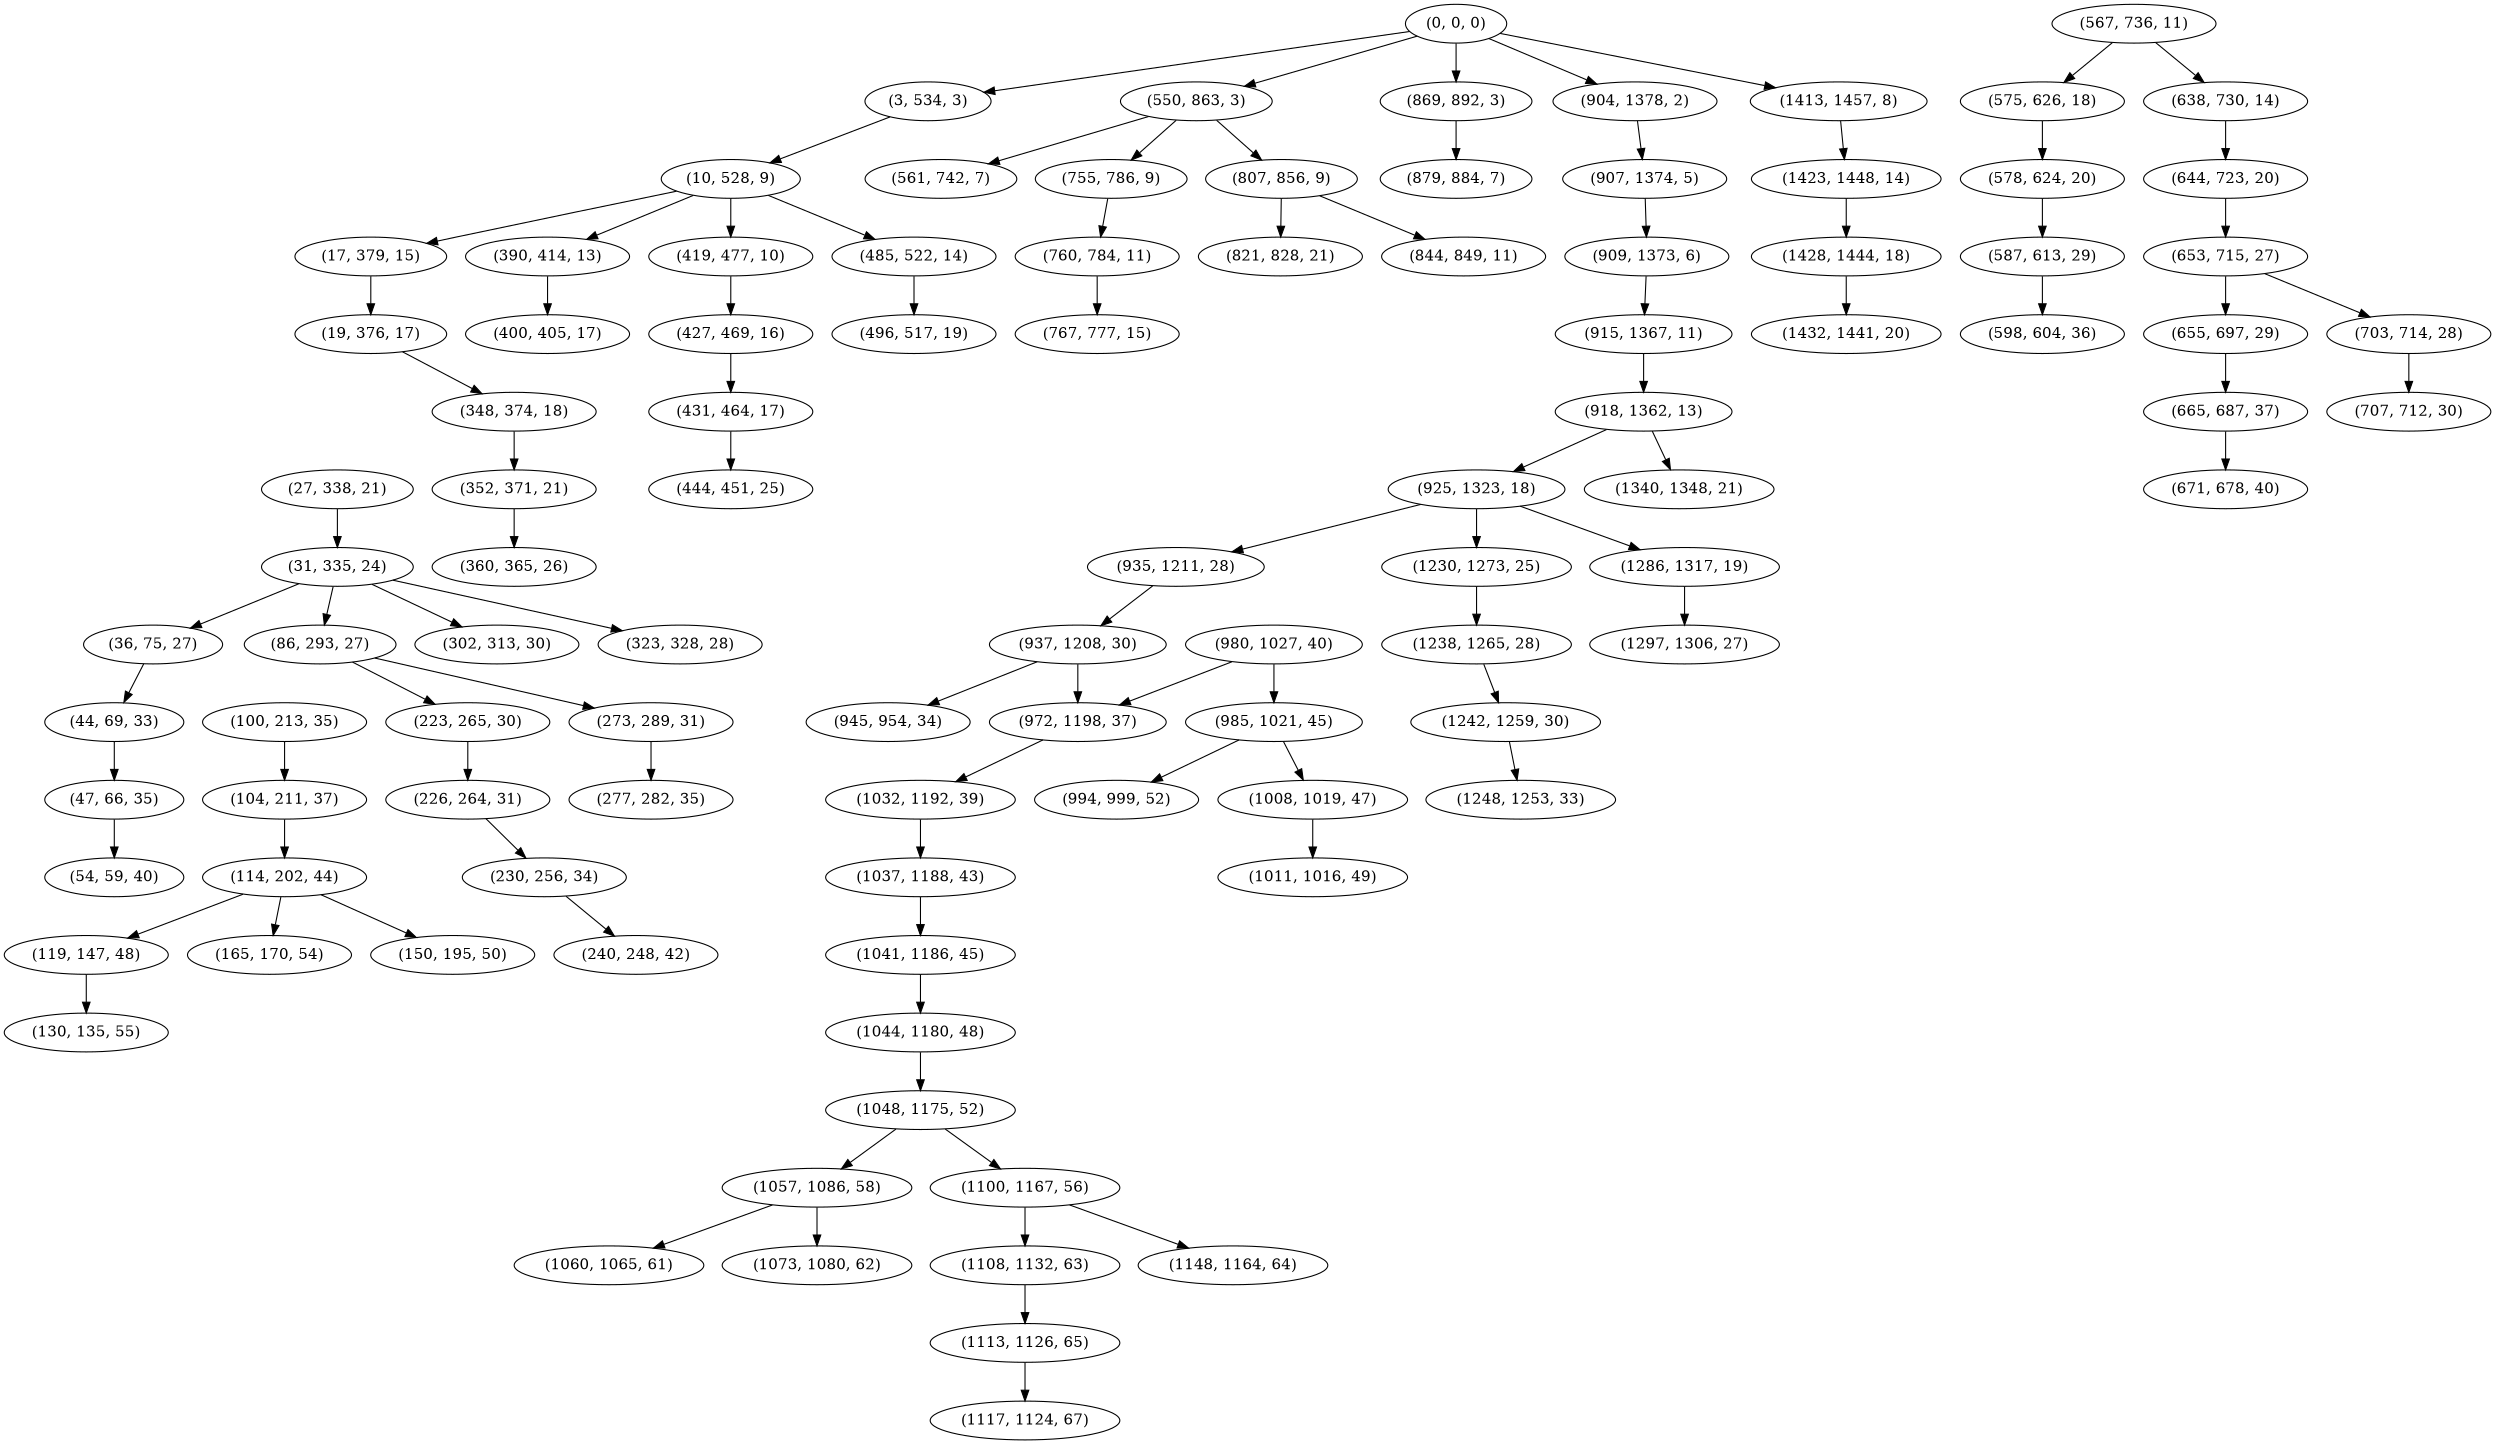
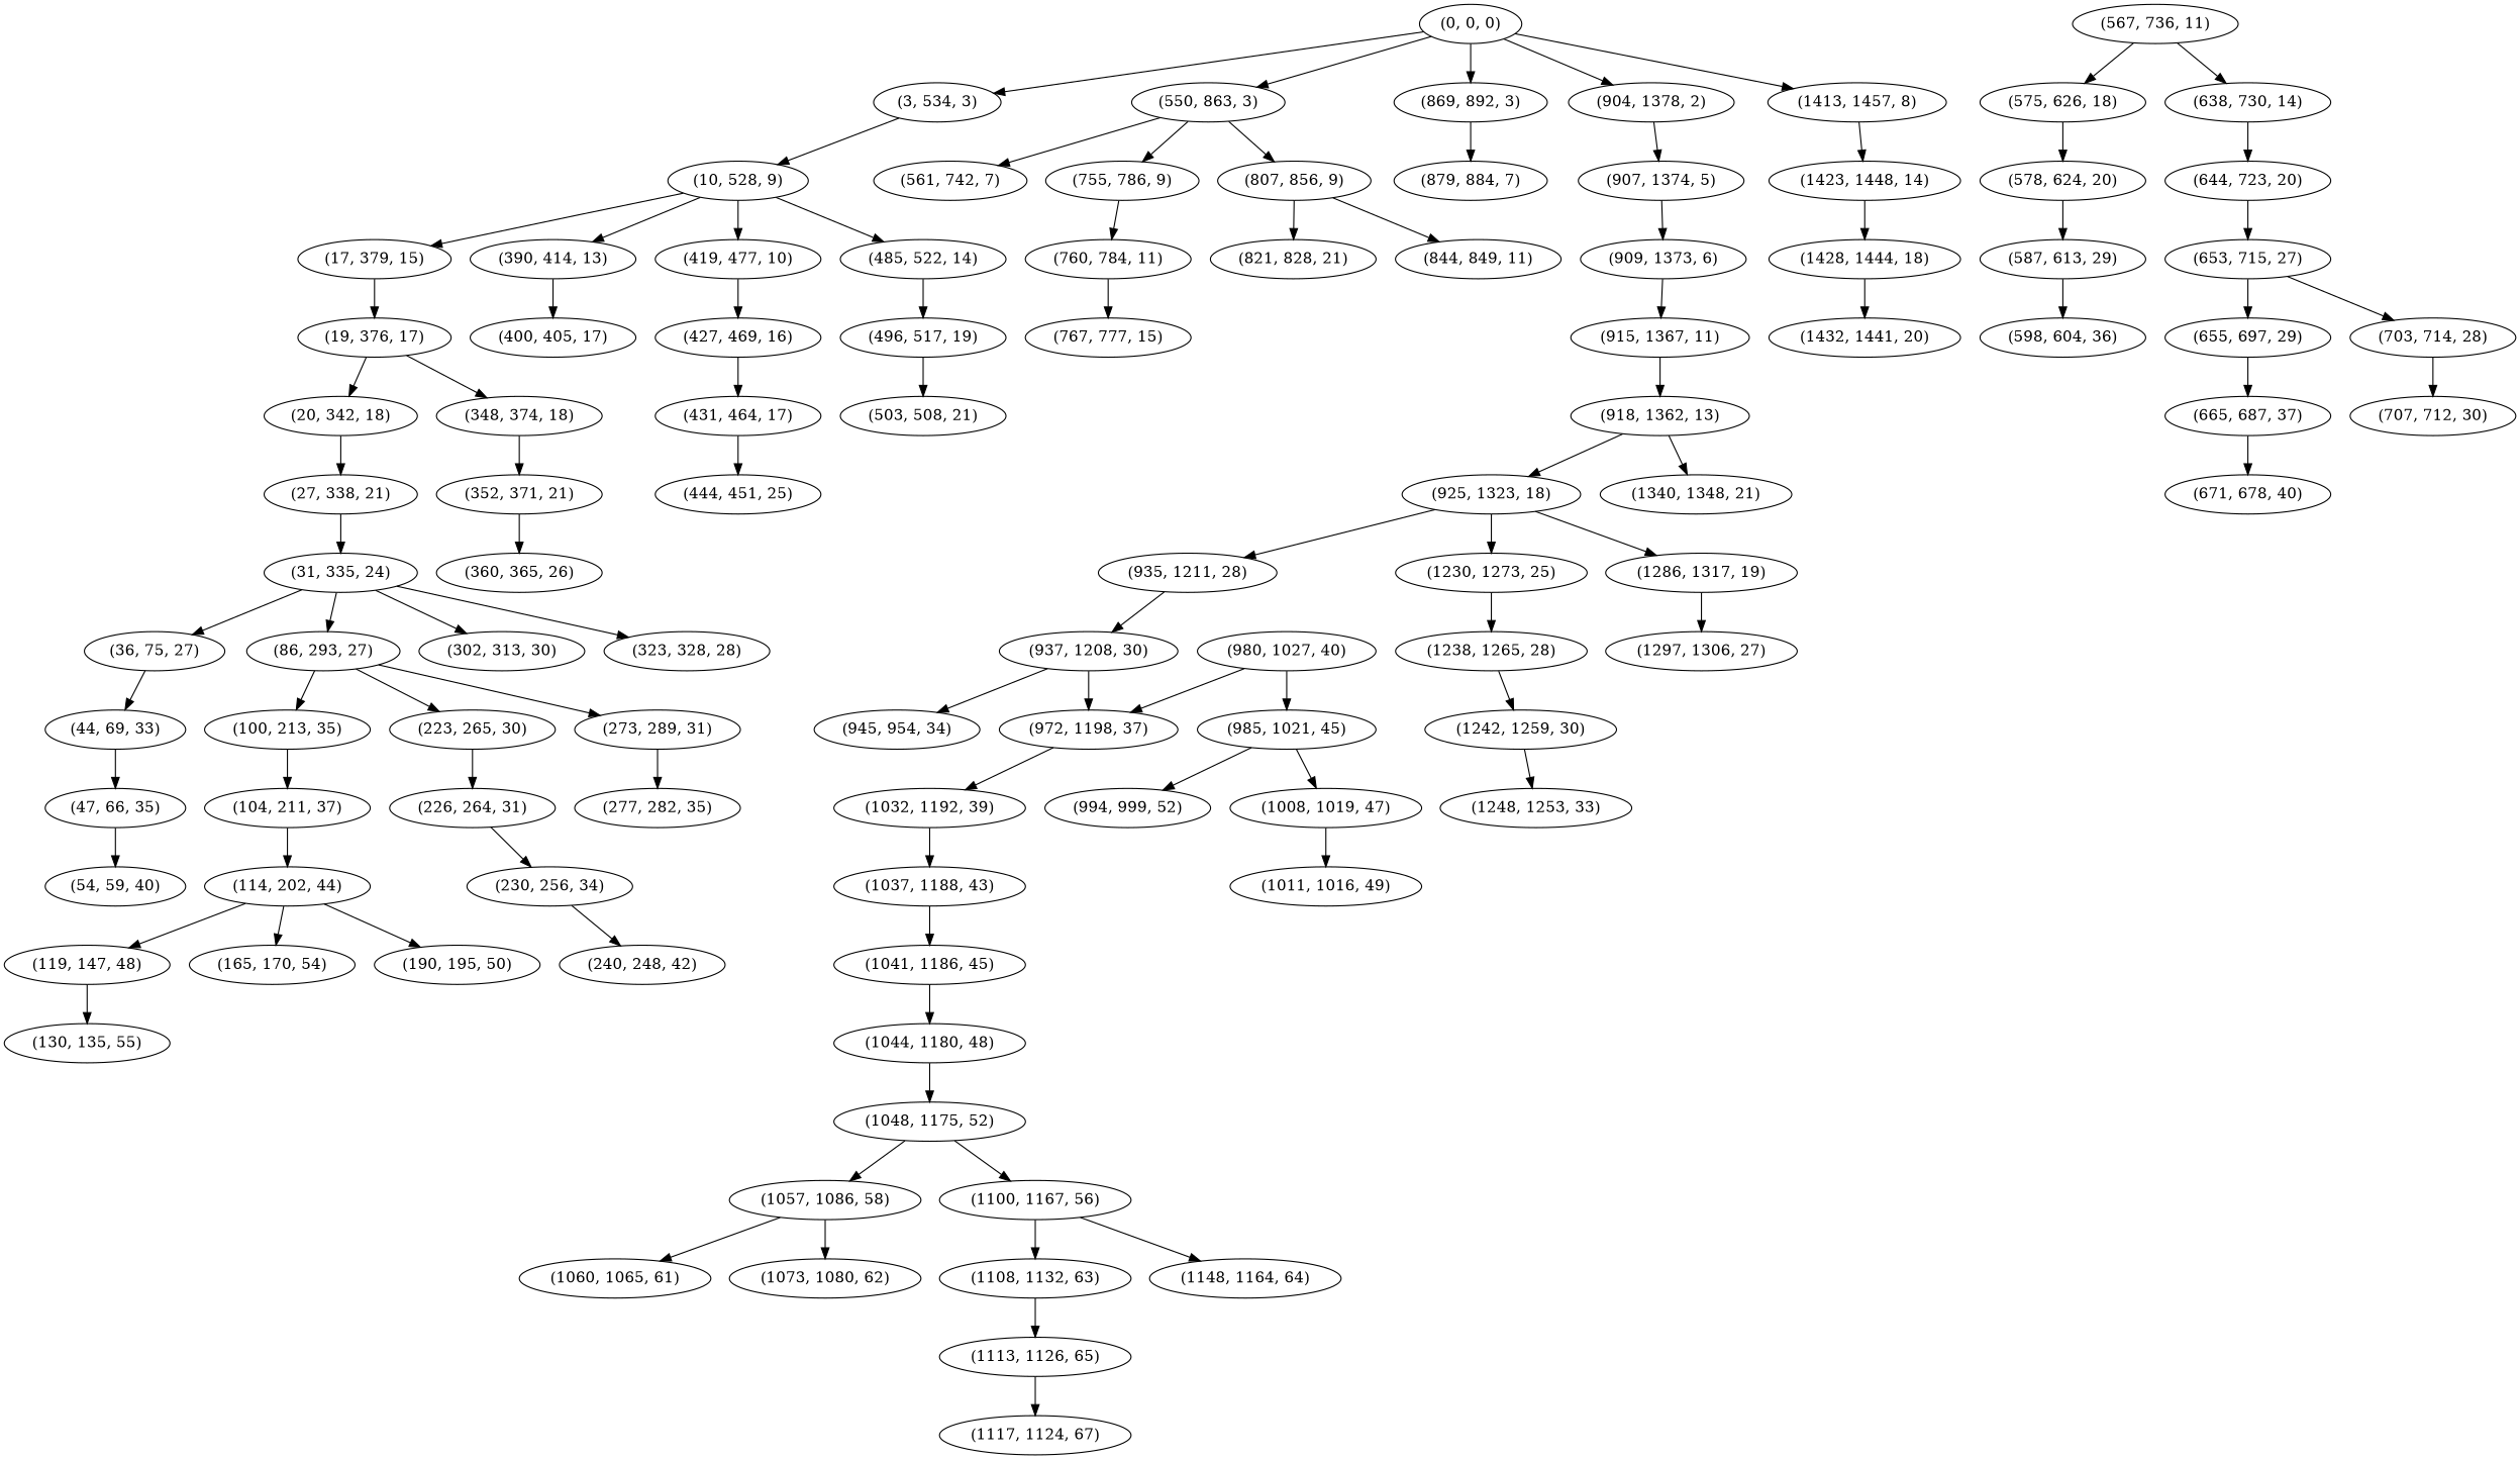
  digraph {
    "(0, 0, 0)"
    "(3, 534, 3)"
    "(550, 863, 3)"
    "(869, 892, 3)"
    "(904, 1378, 2)"
    "(1413, 1457, 8)"
    "(10, 528, 9)"
    "(561, 742, 7)"
    "(755, 786, 9)"
    "(807, 856, 9)"
    "(879, 884, 7)"
    "(907, 1374, 5)"
    "(1423, 1448, 14)"
    "(17, 379, 15)"
    "(390, 414, 13)"
    "(419, 477, 10)"
    "(485, 522, 14)"
    "(19, 376, 17)"
    "(400, 405, 17)"
    "(427, 469, 16)"
    "(496, 517, 19)"
+   "(20, 342, 18)"
    "(348, 374, 18)"
    "(27, 338, 21)"
    "(352, 371, 21)"
    "(31, 335, 24)"
    "(36, 75, 27)"
    "(86, 293, 27)"
    "(302, 313, 30)"
    "(323, 328, 28)"
    "(44, 69, 33)"
    "(100, 213, 35)"
    "(223, 265, 30)"
    "(273, 289, 31)"
    "(47, 66, 35)"
    "(54, 59, 40)"
    "(104, 211, 37)"
    "(226, 264, 31)"
    "(277, 282, 35)"
    "(114, 202, 44)"
    "(119, 147, 48)"
    "(165, 170, 54)"
-   "(190, 195, 50)" [label="(150, 195, 50)"]
+   "(190, 195, 50)"
    "(130, 135, 55)"
    "(230, 256, 34)"
    "(240, 248, 42)"
    "(360, 365, 26)"
    "(431, 464, 17)"
    "(444, 451, 25)"
+   "(503, 508, 21)"
    "(760, 784, 11)"
    "(821, 828, 21)"
    "(844, 849, 11)"
    "(567, 736, 11)"
    "(575, 626, 18)"
    "(638, 730, 14)"
    "(578, 624, 20)"
    "(644, 723, 20)"
    "(587, 613, 29)"
    "(598, 604, 36)"
    "(653, 715, 27)"
    "(655, 697, 29)"
    "(703, 714, 28)"
    "(665, 687, 37)"
    "(707, 712, 30)"
    "(671, 678, 40)"
    "(767, 777, 15)"
    "(909, 1373, 6)"
    "(915, 1367, 11)"
    "(918, 1362, 13)"
    "(925, 1323, 18)"
    "(1340, 1348, 21)"
    "(935, 1211, 28)"
    "(1230, 1273, 25)"
    "(1286, 1317, 19)"
    "(937, 1208, 30)"
    "(1238, 1265, 28)"
    "(1297, 1306, 27)"
    "(945, 954, 34)"
    "(972, 1198, 37)"
    "(1032, 1192, 39)"
    "(980, 1027, 40)"
    "(985, 1021, 45)"
    "(1037, 1188, 43)"
    "(994, 999, 52)"
    "(1008, 1019, 47)"
    "(1011, 1016, 49)"
    "(1041, 1186, 45)"
    "(1044, 1180, 48)"
    "(1048, 1175, 52)"
    "(1057, 1086, 58)"
    "(1100, 1167, 56)"
    "(1060, 1065, 61)"
    "(1073, 1080, 62)"
    "(1108, 1132, 63)"
    n96 [label="(1148, 1164, 64)"]
    "(1113, 1126, 65)"
    "(1117, 1124, 67)"
    "(1242, 1259, 30)"
    "(1248, 1253, 33)"
    "(1428, 1444, 18)"
    "(1432, 1441, 20)"
    "(0, 0, 0)" -> "(3, 534, 3)"
    "(0, 0, 0)" -> "(550, 863, 3)"
    "(0, 0, 0)" -> "(869, 892, 3)"
    "(0, 0, 0)" -> "(904, 1378, 2)"
    "(0, 0, 0)" -> "(1413, 1457, 8)"
    "(3, 534, 3)" -> "(10, 528, 9)"
    "(550, 863, 3)" -> "(561, 742, 7)"
    "(550, 863, 3)" -> "(755, 786, 9)"
    "(550, 863, 3)" -> "(807, 856, 9)"
    "(869, 892, 3)" -> "(879, 884, 7)"
    "(904, 1378, 2)" -> "(907, 1374, 5)"
    "(1413, 1457, 8)" -> "(1423, 1448, 14)"
    "(10, 528, 9)" -> "(17, 379, 15)"
    "(10, 528, 9)" -> "(390, 414, 13)"
    "(10, 528, 9)" -> "(419, 477, 10)"
    "(10, 528, 9)" -> "(485, 522, 14)"
    "(755, 786, 9)" -> "(760, 784, 11)"
    "(807, 856, 9)" -> "(821, 828, 21)"
    "(807, 856, 9)" -> "(844, 849, 11)"
    "(907, 1374, 5)" -> "(909, 1373, 6)"
    "(1423, 1448, 14)" -> "(1428, 1444, 18)"
    "(17, 379, 15)" -> "(19, 376, 17)"
    "(390, 414, 13)" -> "(400, 405, 17)"
    "(419, 477, 10)" -> "(427, 469, 16)"
    "(485, 522, 14)" -> "(496, 517, 19)"
+   "(19, 376, 17)" -> "(20, 342, 18)"
    "(19, 376, 17)" -> "(348, 374, 18)"
    "(427, 469, 16)" -> "(431, 464, 17)"
+   "(496, 517, 19)" -> "(503, 508, 21)"
+   "(20, 342, 18)" -> "(27, 338, 21)"
    "(348, 374, 18)" -> "(352, 371, 21)"
    "(27, 338, 21)" -> "(31, 335, 24)"
    "(352, 371, 21)" -> "(360, 365, 26)"
    "(31, 335, 24)" -> "(36, 75, 27)"
    "(31, 335, 24)" -> "(86, 293, 27)"
    "(31, 335, 24)" -> "(302, 313, 30)"
    "(31, 335, 24)" -> "(323, 328, 28)"
    "(36, 75, 27)" -> "(44, 69, 33)"
+   "(86, 293, 27)" -> "(100, 213, 35)"
    "(86, 293, 27)" -> "(223, 265, 30)"
    "(86, 293, 27)" -> "(273, 289, 31)"
    "(44, 69, 33)" -> "(47, 66, 35)"
    "(100, 213, 35)" -> "(104, 211, 37)"
    "(223, 265, 30)" -> "(226, 264, 31)"
    "(273, 289, 31)" -> "(277, 282, 35)"
    "(47, 66, 35)" -> "(54, 59, 40)"
    "(104, 211, 37)" -> "(114, 202, 44)"
    "(226, 264, 31)" -> "(230, 256, 34)"
    "(114, 202, 44)" -> "(119, 147, 48)"
    "(114, 202, 44)" -> "(165, 170, 54)"
    "(114, 202, 44)" -> "(190, 195, 50)"
    "(119, 147, 48)" -> "(130, 135, 55)"
    "(230, 256, 34)" -> "(240, 248, 42)"
    "(431, 464, 17)" -> "(444, 451, 25)"
    "(760, 784, 11)" -> "(767, 777, 15)"
    "(567, 736, 11)" -> "(575, 626, 18)"
    "(567, 736, 11)" -> "(638, 730, 14)"
    "(575, 626, 18)" -> "(578, 624, 20)"
    "(638, 730, 14)" -> "(644, 723, 20)"
    "(578, 624, 20)" -> "(587, 613, 29)"
    "(644, 723, 20)" -> "(653, 715, 27)"
    "(587, 613, 29)" -> "(598, 604, 36)"
    "(653, 715, 27)" -> "(655, 697, 29)"
    "(653, 715, 27)" -> "(703, 714, 28)"
    "(655, 697, 29)" -> "(665, 687, 37)"
    "(703, 714, 28)" -> "(707, 712, 30)"
    "(665, 687, 37)" -> "(671, 678, 40)"
    "(909, 1373, 6)" -> "(915, 1367, 11)"
    "(915, 1367, 11)" -> "(918, 1362, 13)"
    "(918, 1362, 13)" -> "(925, 1323, 18)"
    "(918, 1362, 13)" -> "(1340, 1348, 21)"
    "(925, 1323, 18)" -> "(935, 1211, 28)"
    "(925, 1323, 18)" -> "(1230, 1273, 25)"
    "(925, 1323, 18)" -> "(1286, 1317, 19)"
    "(935, 1211, 28)" -> "(937, 1208, 30)"
    "(1230, 1273, 25)" -> "(1238, 1265, 28)"
    "(1286, 1317, 19)" -> "(1297, 1306, 27)"
    "(937, 1208, 30)" -> "(945, 954, 34)"
    "(937, 1208, 30)" -> "(972, 1198, 37)"
    "(1238, 1265, 28)" -> "(1242, 1259, 30)"
    "(972, 1198, 37)" -> "(1032, 1192, 39)"
    "(1032, 1192, 39)" -> "(1037, 1188, 43)"
    "(980, 1027, 40)" -> "(972, 1198, 37)"
    "(980, 1027, 40)" -> "(985, 1021, 45)"
    "(985, 1021, 45)" -> "(994, 999, 52)"
    "(985, 1021, 45)" -> "(1008, 1019, 47)"
    "(1037, 1188, 43)" -> "(1041, 1186, 45)"
    "(1008, 1019, 47)" -> "(1011, 1016, 49)"
    "(1041, 1186, 45)" -> "(1044, 1180, 48)"
    "(1044, 1180, 48)" -> "(1048, 1175, 52)"
    "(1048, 1175, 52)" -> "(1057, 1086, 58)"
    "(1048, 1175, 52)" -> "(1100, 1167, 56)"
    "(1057, 1086, 58)" -> "(1060, 1065, 61)"
    "(1057, 1086, 58)" -> "(1073, 1080, 62)"
    "(1100, 1167, 56)" -> "(1108, 1132, 63)"
    "(1100, 1167, 56)" -> n96
    "(1108, 1132, 63)" -> "(1113, 1126, 65)"
    "(1113, 1126, 65)" -> "(1117, 1124, 67)"
    "(1242, 1259, 30)" -> "(1248, 1253, 33)"
    "(1428, 1444, 18)" -> "(1432, 1441, 20)"
  }
